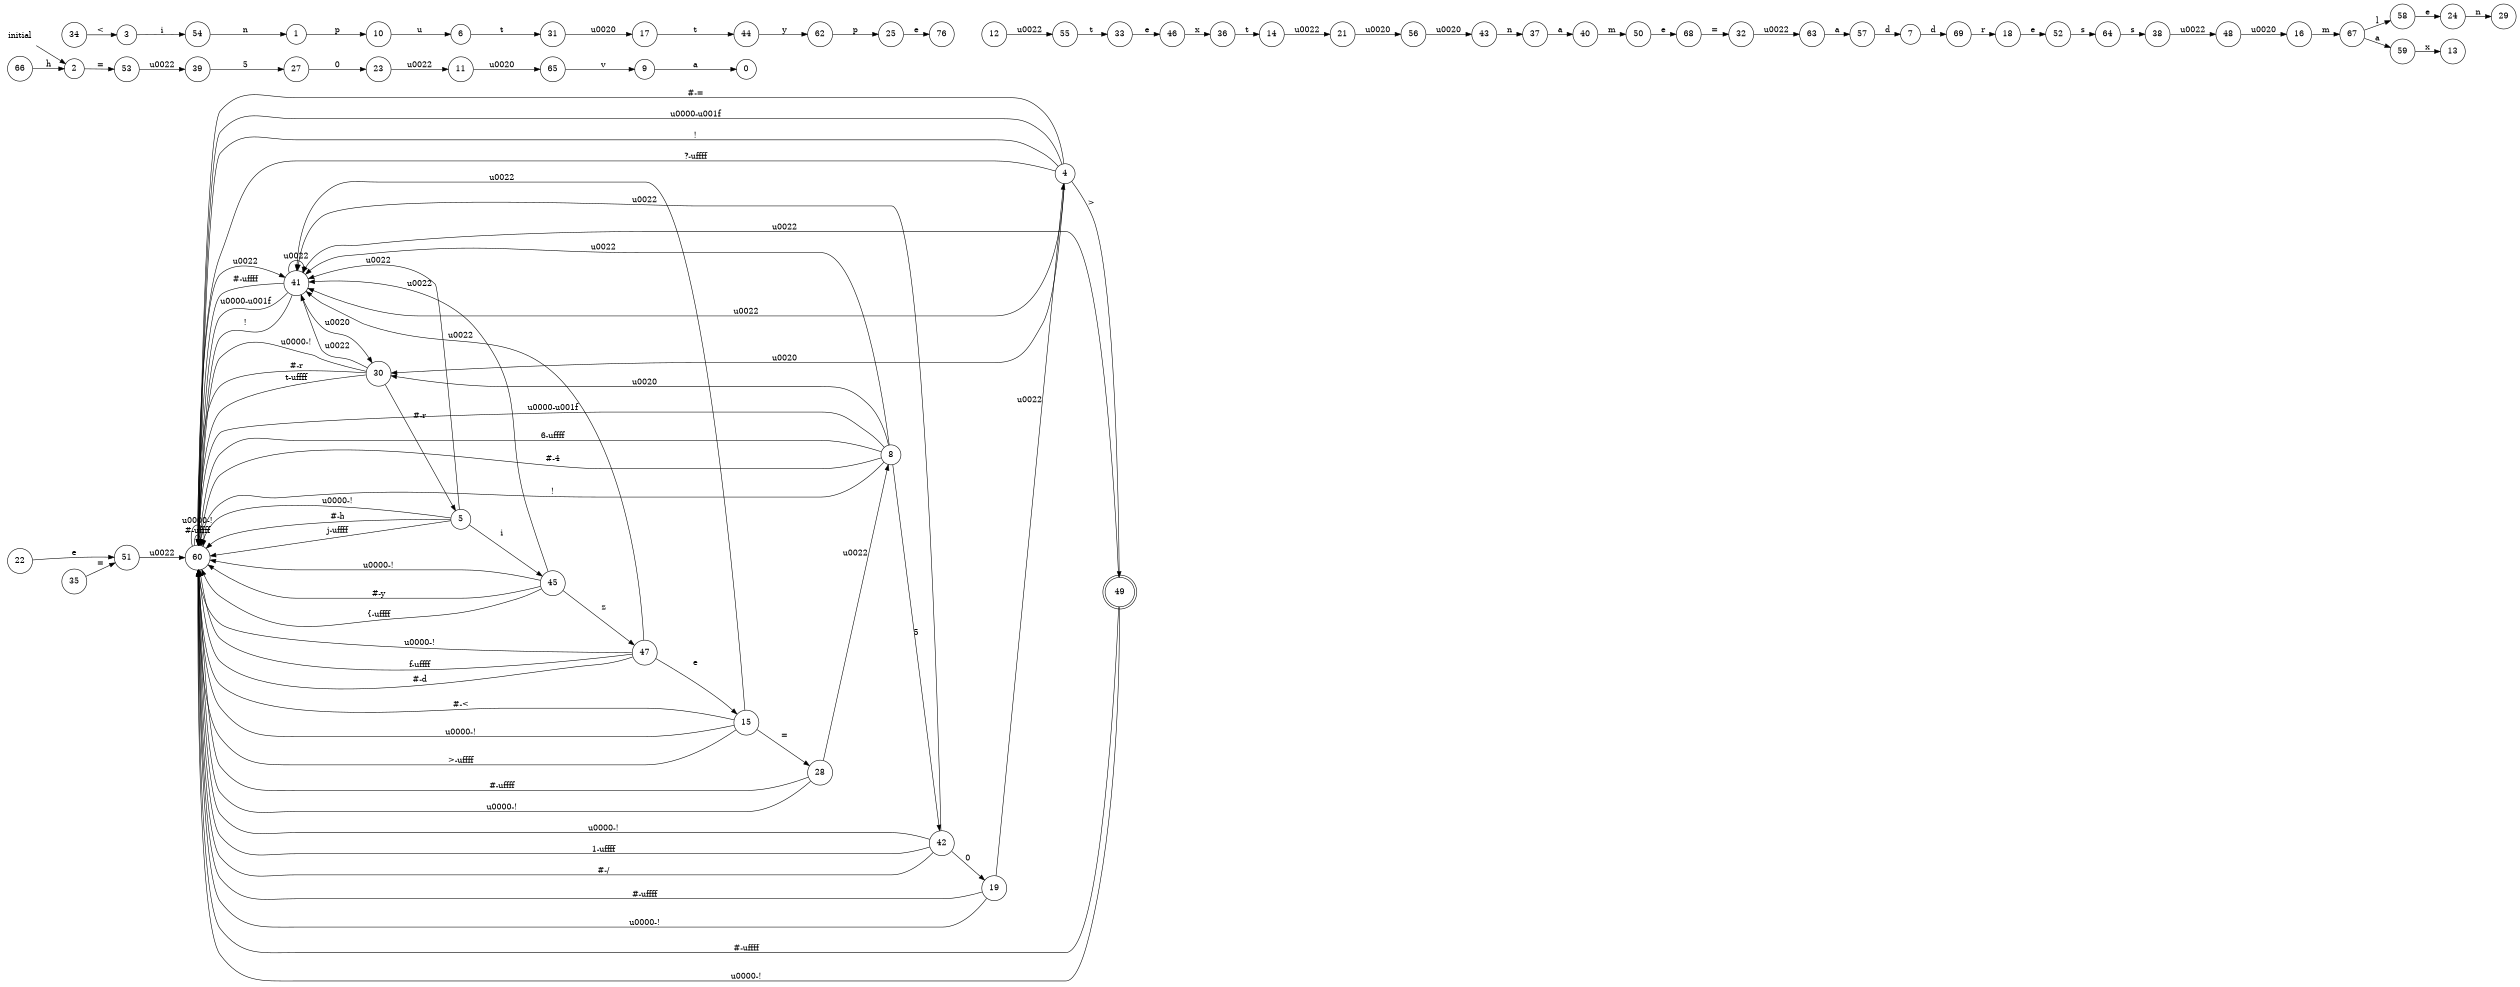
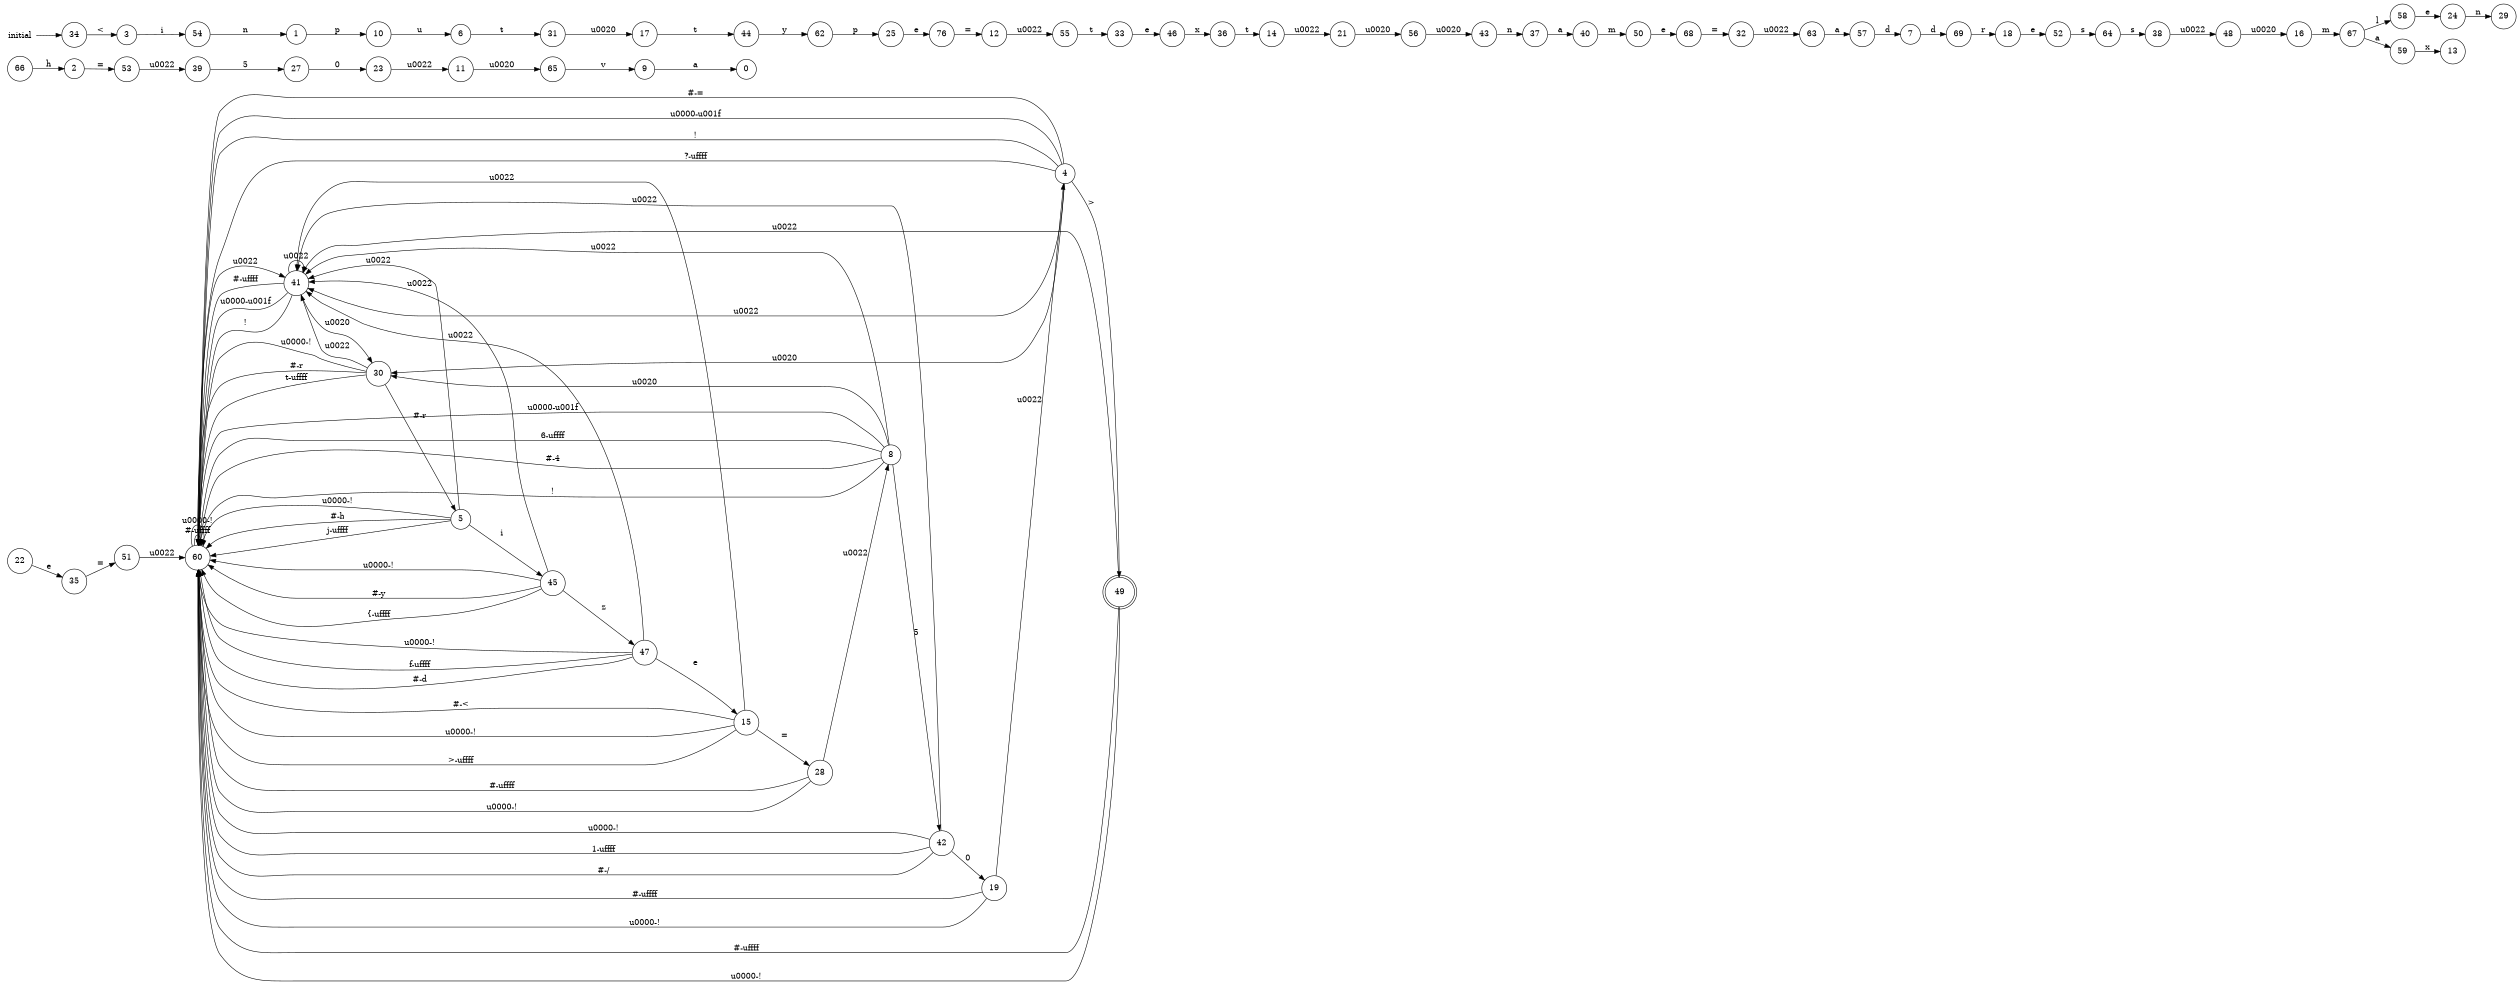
  digraph {
    rankdir=LR
    node [shape=circle]
    22
    35
    1
    10
    6
    31
    2
    53
    39
    27
    3
    54
    4
    41
    60
    49 [shape=doublecircle]
    30
    5
    45
    47
    15
    17
    44
    7
    69
    18
    52
    8
    42
    19
    9
    0
    11
    65
    12
    55
    33
    46
    58
    24
    29
    14
    21
    56
    43
    28
    16
    67
    59
    13
    62
    25
    64
    38
    66
    37
    51
    23
    n59 [label=76]
    32
    63
    57
    36
    34
    initial [shape=plaintext]
    40
    50
    68
    48
-   22 -> 51 [label=e]
+   22 -> 35 [label=e]
    35 -> 51 [label="="]
    1 -> 10 [label=p]
    10 -> 6 [label=u]
    6 -> 31 [label=t]
    31 -> 17 [label="\u0020"]
    2 -> 53 [label="="]
    53 -> 39 [label="\u0022"]
    39 -> 27 [label=5]
    27 -> 23 [label=0]
    3 -> 54 [label=i]
    54 -> 1 [label=n]
    4 -> 41 [label="\u0022"]
    4 -> 60 [label="#-="]
    4 -> 60 [label="\u0000-\u001f"]
    4 -> 60 [label="!"]
    4 -> 60 [label="?-\uffff"]
    4 -> 49 [label=">"]
    4 -> 30 [label="\u0020"]
    41 -> 41 [label="\u0022"]
    41 -> 60 [label="#-\uffff"]
    41 -> 60 [label="\u0000-\u001f"]
    41 -> 60 [label="!"]
    41 -> 30 [label="\u0020"]
    60 -> 41 [label="\u0022"]
    60 -> 60 [label="#-\uffff"]
    60 -> 60 [label="\u0000-!"]
    49 -> 41 [label="\u0022"]
    49 -> 60 [label="#-\uffff"]
    49 -> 60 [label="\u0000-!"]
    30 -> 41 [label="\u0022"]
    30 -> 60 [label="\u0000-!"]
    30 -> 60 [label="#-r"]
    30 -> 60 [label="t-\uffff"]
    30 -> 5 [label="#-r"]
    5 -> 41 [label="\u0022"]
    5 -> 60 [label="\u0000-!"]
    5 -> 60 [label="#-h"]
    5 -> 60 [label="j-\uffff"]
    5 -> 45 [label=i]
    45 -> 41 [label="\u0022"]
    45 -> 60 [label="\u0000-!"]
    45 -> 60 [label="#-y"]
    45 -> 60 [label="{-\uffff"]
    45 -> 47 [label=z]
    47 -> 41 [label="\u0022"]
    47 -> 60 [label="\u0000-!"]
    47 -> 60 [label="f-\uffff"]
    47 -> 60 [label="#-d"]
    47 -> 15 [label=e]
    15 -> 41 [label="\u0022"]
    15 -> 60 [label="#-<"]
    15 -> 60 [label="\u0000-!"]
    15 -> 60 [label=">-\uffff"]
    15 -> 28 [label="="]
    17 -> 44 [label=t]
    44 -> 62 [label=y]
    7 -> 69 [label=d]
    69 -> 18 [label=r]
    18 -> 52 [label=e]
    52 -> 64 [label=s]
    8 -> 41 [label="\u0022"]
    8 -> 60 [label="\u0000-\u001f"]
    8 -> 60 [label="6-\uffff"]
    8 -> 60 [label="#-4"]
    8 -> 60 [label="!"]
    8 -> 30 [label="\u0020"]
    8 -> 42 [label=5]
    42 -> 41 [label="\u0022"]
    42 -> 60 [label="\u0000-!"]
    42 -> 60 [label="1-\uffff"]
    42 -> 60 [label="#-/"]
    42 -> 19 [label=0]
    19 -> 4 [label="\u0022"]
    19 -> 60 [label="#-\uffff"]
    19 -> 60 [label="\u0000-!"]
    9 -> 0 [label=a]
    11 -> 65 [label="\u0020"]
    65 -> 9 [label=v]
    12 -> 55 [label="\u0022"]
    55 -> 33 [label=t]
    33 -> 46 [label=e]
    46 -> 36 [label=x]
    58 -> 24 [label=e]
    24 -> 29 [label=n]
    14 -> 21 [label="\u0022"]
    21 -> 56 [label="\u0020"]
    56 -> 43 [label="\u0020"]
    43 -> 37 [label=n]
    28 -> 60 [label="#-\uffff"]
    28 -> 60 [label="\u0000-!"]
    28 -> 8 [label="\u0022"]
    16 -> 67 [label=m]
    67 -> 58 [label=l]
    67 -> 59 [label=a]
    59 -> 13 [label=x]
    62 -> 25 [label=p]
    25 -> n59 [label=e]
    64 -> 38 [label=s]
    38 -> 48 [label="\u0022"]
    66 -> 2 [label=h]
    37 -> 40 [label=a]
    51 -> 60 [label="\u0022"]
    23 -> 11 [label="\u0022"]
+   n59 -> 12 [label="="]
    32 -> 63 [label="\u0022"]
    63 -> 57 [label=a]
    57 -> 7 [label=d]
    36 -> 14 [label=t]
    34 -> 3 [label="<"]
-   initial -> 2
+   initial -> 34
    40 -> 50 [label=m]
    50 -> 68 [label=e]
    68 -> 32 [label="="]
    48 -> 16 [label="\u0020"]
  }
